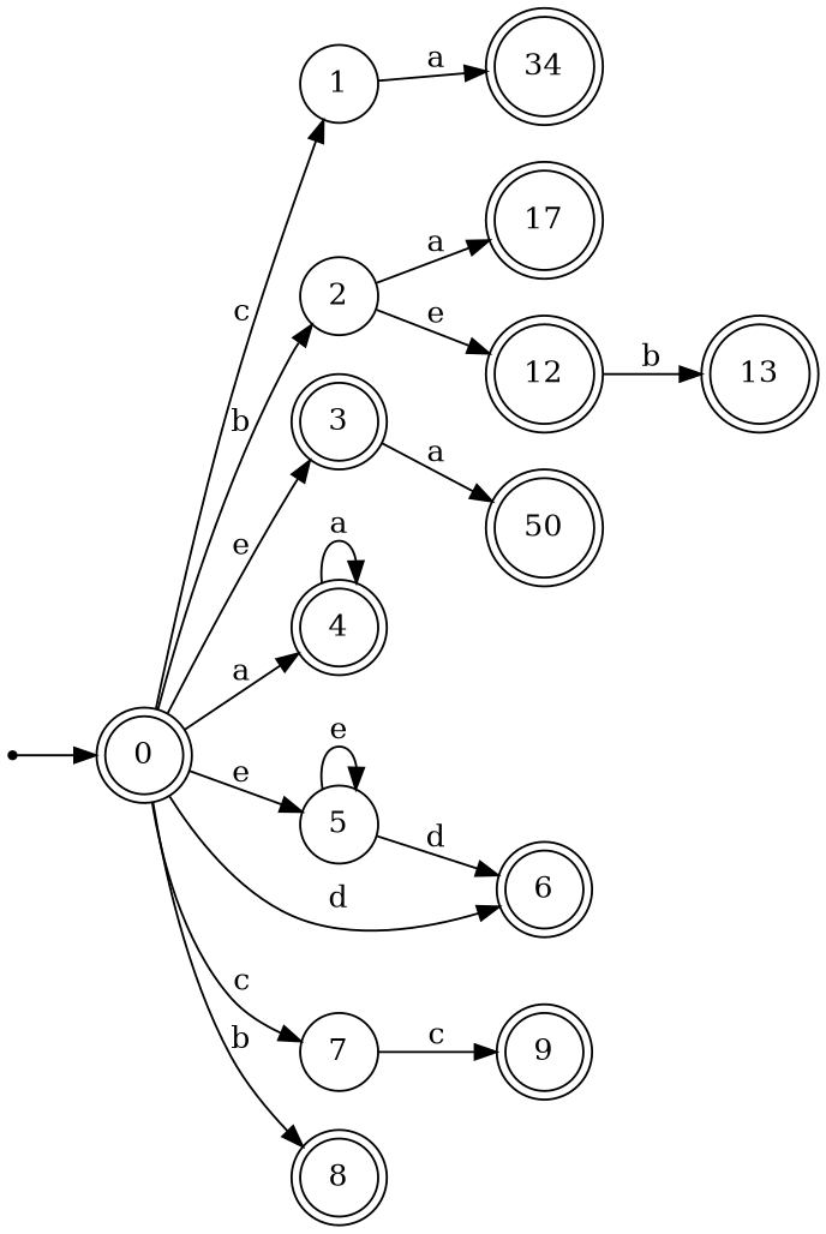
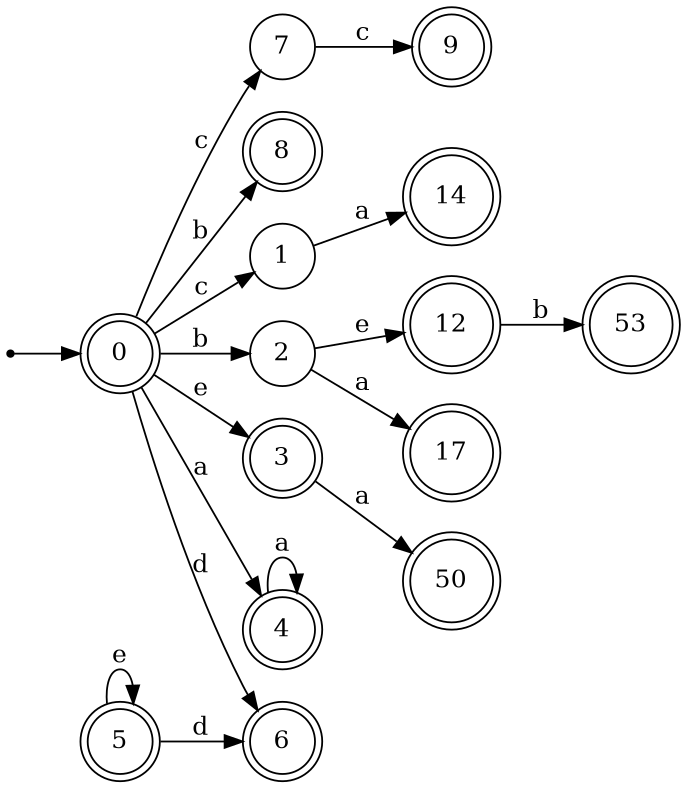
  digraph {
    rankdir=LR
    node [shape=doublecircle]
    dummy0 [shape=point]
    0
    1 [shape=circle]
    2 [shape=circle]
    3
    4
-   5 [shape=circle]
+   5
    6
    7 [shape=circle]
    8
-   14 [label=34]
+   14
    n12 [label=17]
    12
    n14 [label=50]
    9
-   13
+   13 [label=53]
    dummy0 -> 0
    0 -> 1 [label=c]
    0 -> 2 [label=b]
    0 -> 3 [label=e]
    0 -> 4 [label=a]
-   0 -> 5 [label=e]
    0 -> 6 [label=d]
    0 -> 7 [label=c]
    0 -> 8 [label=b]
    1 -> 14 [label=a]
    2 -> n12 [label=a]
    2 -> 12 [label=e]
    3 -> n14 [label=a]
    4 -> 4 [label=a]
    5 -> 5 [label=e]
    5 -> 6 [label=d]
    7 -> 9 [label=c]
    12 -> 13 [label=b]
  }
